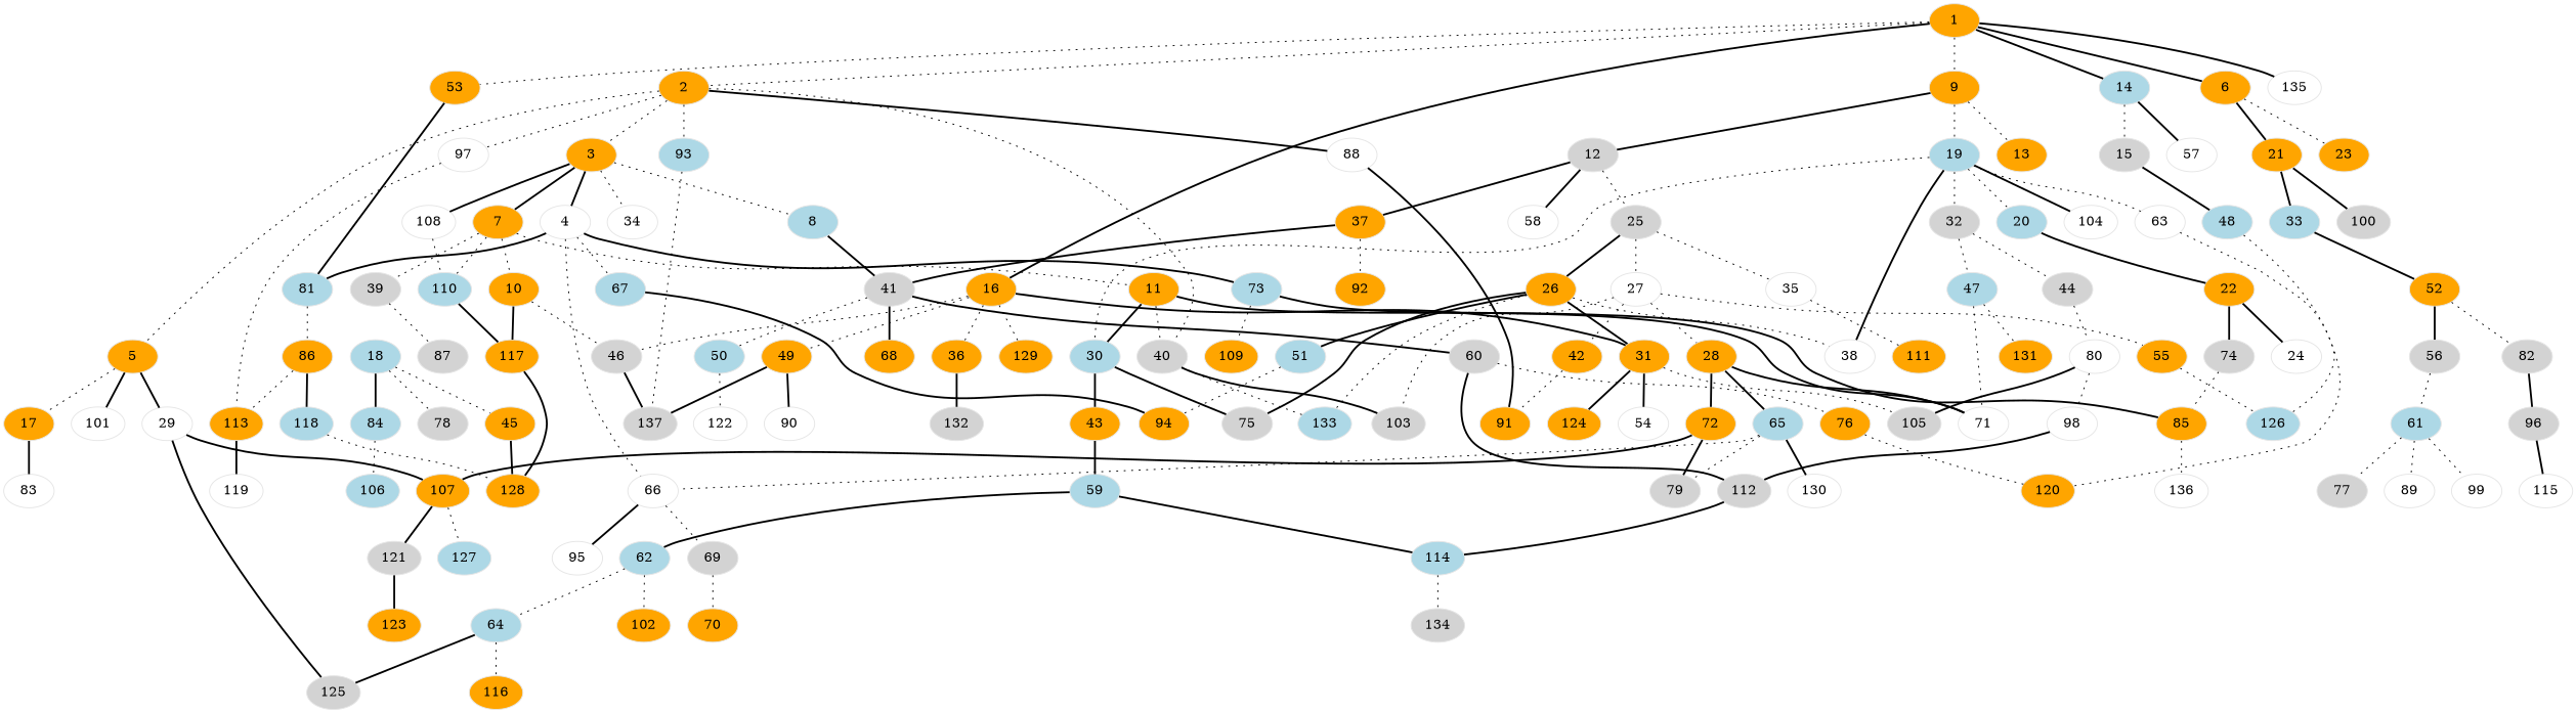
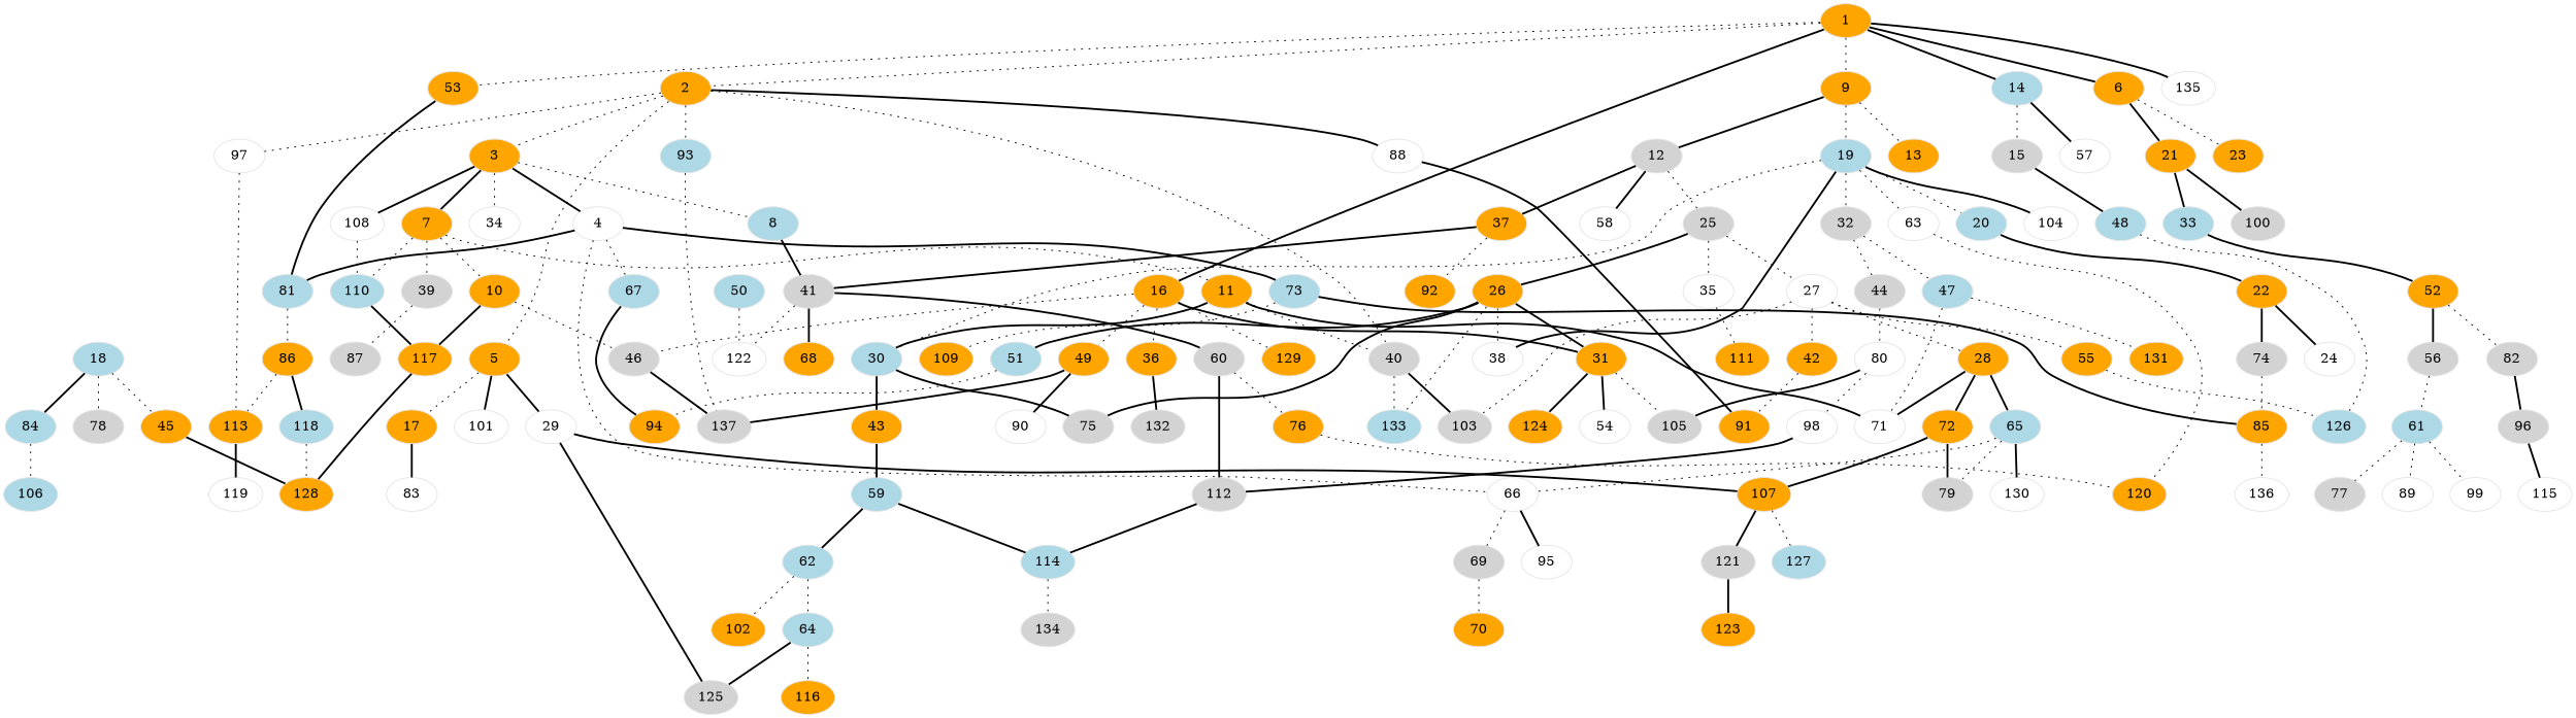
  graph {
    node [color=gray90 fillcolor=orange style=filled]
    edge [style=dotted]
    1
    2
    6
    9
    14 [fillcolor=lightblue]
    16
    53
    135 [fillcolor=white]
    3
    5
    40 [fillcolor=lightgrey]
    88 [fillcolor=white]
    93 [fillcolor=lightblue]
    97 [fillcolor=white]
    21
    23
    12 [fillcolor=lightgrey]
    13
    19 [fillcolor=lightblue]
    15 [fillcolor=lightgrey]
    57 [fillcolor=white]
    46 [fillcolor=lightgrey]
    31
    36
    49
    129
    81 [fillcolor=lightblue]
    4 [fillcolor=white]
    7
    8 [fillcolor=lightblue]
    34 [fillcolor=white]
    108 [fillcolor=white]
    17
    29 [fillcolor=white]
    101 [fillcolor=white]
    133 [fillcolor=lightblue]
    103 [fillcolor=lightgrey]
    91
    137 [fillcolor=lightgrey]
    113
    66 [fillcolor=white]
    67 [fillcolor=lightblue]
    73 [fillcolor=lightblue]
    10
    11
    39 [fillcolor=lightgrey]
    110 [fillcolor=lightblue]
    41 [fillcolor=lightgrey]
    69 [fillcolor=lightgrey]
    95 [fillcolor=white]
    94
    85
    109
    86
    83 [fillcolor=white]
    107
    125 [fillcolor=lightgrey]
    33 [fillcolor=lightblue]
    100 [fillcolor=lightgrey]
    117
    30 [fillcolor=lightblue]
    71 [fillcolor=white]
    87 [fillcolor=lightgrey]
    50 [fillcolor=lightblue]
    60 [fillcolor=lightgrey]
    68
    25 [fillcolor=lightgrey]
    37
    58 [fillcolor=white]
    20 [fillcolor=lightblue]
    32 [fillcolor=lightgrey]
    38 [fillcolor=white]
    63 [fillcolor=white]
    104 [fillcolor=white]
    18 [fillcolor=lightblue]
    45
    78 [fillcolor=lightgrey]
    84 [fillcolor=lightblue]
    75 [fillcolor=lightgrey]
    43
    26
    27 [fillcolor=white]
    35 [fillcolor=white]
    92
    48 [fillcolor=lightblue]
    126 [fillcolor=lightblue]
    54 [fillcolor=white]
    105 [fillcolor=lightgrey]
    124
    132 [fillcolor=lightgrey]
    90 [fillcolor=white]
    128
    106 [fillcolor=lightblue]
    22
    44 [fillcolor=lightgrey]
    47 [fillcolor=lightblue]
    120
    24 [fillcolor=white]
    74 [fillcolor=lightgrey]
    52
    51 [fillcolor=lightblue]
    28
    42
    55
    111
    65 [fillcolor=lightblue]
    72
    79 [fillcolor=lightgrey]
    130 [fillcolor=white]
    121 [fillcolor=lightgrey]
    127 [fillcolor=lightblue]
    59 [fillcolor=lightblue]
    80 [fillcolor=white]
    131
    56 [fillcolor=lightgrey]
    82 [fillcolor=lightgrey]
    122 [fillcolor=white]
    76
    112 [fillcolor=lightgrey]
    62 [fillcolor=lightblue]
    114 [fillcolor=lightblue]
    98 [fillcolor=white]
    61 [fillcolor=lightblue]
    96 [fillcolor=lightgrey]
    77 [fillcolor=lightgrey]
    89 [fillcolor=white]
    99 [fillcolor=white]
    64 [fillcolor=lightblue]
    102
    134 [fillcolor=lightgrey]
    116
    70
    136 [fillcolor=white]
    118 [fillcolor=lightblue]
    115 [fillcolor=white]
    119 [fillcolor=white]
    123
    1 -- 2
    1 -- 6 [style=bold]
    1 -- 9
    1 -- 14 [style=bold]
    1 -- 16 [style=bold]
    1 -- 53
    1 -- 135 [style=bold]
    2 -- 3
    2 -- 5
    2 -- 40
    2 -- 88 [style=bold]
    2 -- 93
    2 -- 97
    6 -- 21 [style=bold]
    6 -- 23
    9 -- 12 [style=bold]
    9 -- 13
    9 -- 19
    14 -- 15
    14 -- 57 [style=bold]
    16 -- 46
    16 -- 31 [style=bold]
    16 -- 36
    16 -- 49
    16 -- 129
    53 -- 81 [style=bold]
    3 -- 4 [style=bold]
    3 -- 7 [style=bold]
    3 -- 8
    3 -- 34
    3 -- 108 [style=bold]
    5 -- 17
    5 -- 29 [style=bold]
    5 -- 101 [style=bold]
    40 -- 133
    40 -- 103 [style=bold]
    88 -- 91 [style=bold]
    93 -- 137
    97 -- 113
    21 -- 33 [style=bold]
    21 -- 100 [style=bold]
    12 -- 25
    12 -- 37 [style=bold]
    12 -- 58 [style=bold]
    19 -- 30
    19 -- 20
    19 -- 32
    19 -- 38 [style=bold]
    19 -- 63
    19 -- 104 [style=bold]
    15 -- 48 [style=bold]
    46 -- 137 [style=bold]
    31 -- 54 [style=bold]
    31 -- 105
    31 -- 124 [style=bold]
    36 -- 132 [style=bold]
    49 -- 137 [style=bold]
    49 -- 90 [style=bold]
    81 -- 86
    4 -- 81 [style=bold]
    4 -- 66
    4 -- 67
    4 -- 73 [style=bold]
    7 -- 10
    7 -- 11
    7 -- 39
    7 -- 110
    8 -- 41 [style=bold]
    108 -- 110
    17 -- 83 [style=bold]
    29 -- 107 [style=bold]
    29 -- 125 [style=bold]
    113 -- 119 [style=bold]
    66 -- 69
    66 -- 95 [style=bold]
    67 -- 94 [style=bold]
    73 -- 85 [style=bold]
    73 -- 109
    10 -- 46
    10 -- 117 [style=bold]
    11 -- 40
    11 -- 30 [style=bold]
    11 -- 71 [style=bold]
    39 -- 87
    110 -- 117 [style=bold]
-   41 -- 50
+   41 -- 122
    41 -- 60 [style=bold]
    41 -- 68 [style=bold]
    69 -- 70
    85 -- 136
    86 -- 113
    86 -- 118 [style=bold]
    107 -- 121 [style=bold]
    107 -- 127
    33 -- 52 [style=bold]
    117 -- 128 [style=bold]
    30 -- 75 [style=bold]
    30 -- 43 [style=bold]
    50 -- 122
    60 -- 76
    60 -- 112 [style=bold]
    25 -- 26 [style=bold]
    25 -- 27
    25 -- 35
    37 -- 41 [style=bold]
    37 -- 92
    20 -- 22 [style=bold]
    32 -- 44
    32 -- 47
    63 -- 120
    18 -- 45
    18 -- 78
    18 -- 84 [style=bold]
    45 -- 128 [style=bold]
    84 -- 106
    43 -- 59 [style=bold]
    26 -- 31 [style=bold]
    26 -- 133
    26 -- 38
    26 -- 75 [style=bold]
    26 -- 51 [style=bold]
    27 -- 103
    27 -- 28
    27 -- 42
    27 -- 55
    35 -- 111
    48 -- 126
    22 -- 24 [style=bold]
    22 -- 74 [style=bold]
    44 -- 80
    47 -- 71
    47 -- 131
    74 -- 85
    52 -- 56 [style=bold]
    52 -- 82
    51 -- 94
    28 -- 71 [style=bold]
    28 -- 65 [style=bold]
    28 -- 72 [style=bold]
    42 -- 91
    55 -- 126
    65 -- 66
    65 -- 79
    65 -- 130 [style=bold]
    72 -- 107 [style=bold]
    72 -- 79 [style=bold]
    121 -- 123 [style=bold]
    59 -- 62 [style=bold]
    59 -- 114 [style=bold]
    80 -- 105 [style=bold]
    80 -- 98
    56 -- 61
    82 -- 96 [style=bold]
    76 -- 120
    112 -- 114 [style=bold]
    62 -- 64
    62 -- 102
    114 -- 134
    98 -- 112 [style=bold]
    61 -- 77
    61 -- 89
    61 -- 99
    96 -- 115 [style=bold]
    64 -- 125 [style=bold]
    64 -- 116
    118 -- 128
  }
